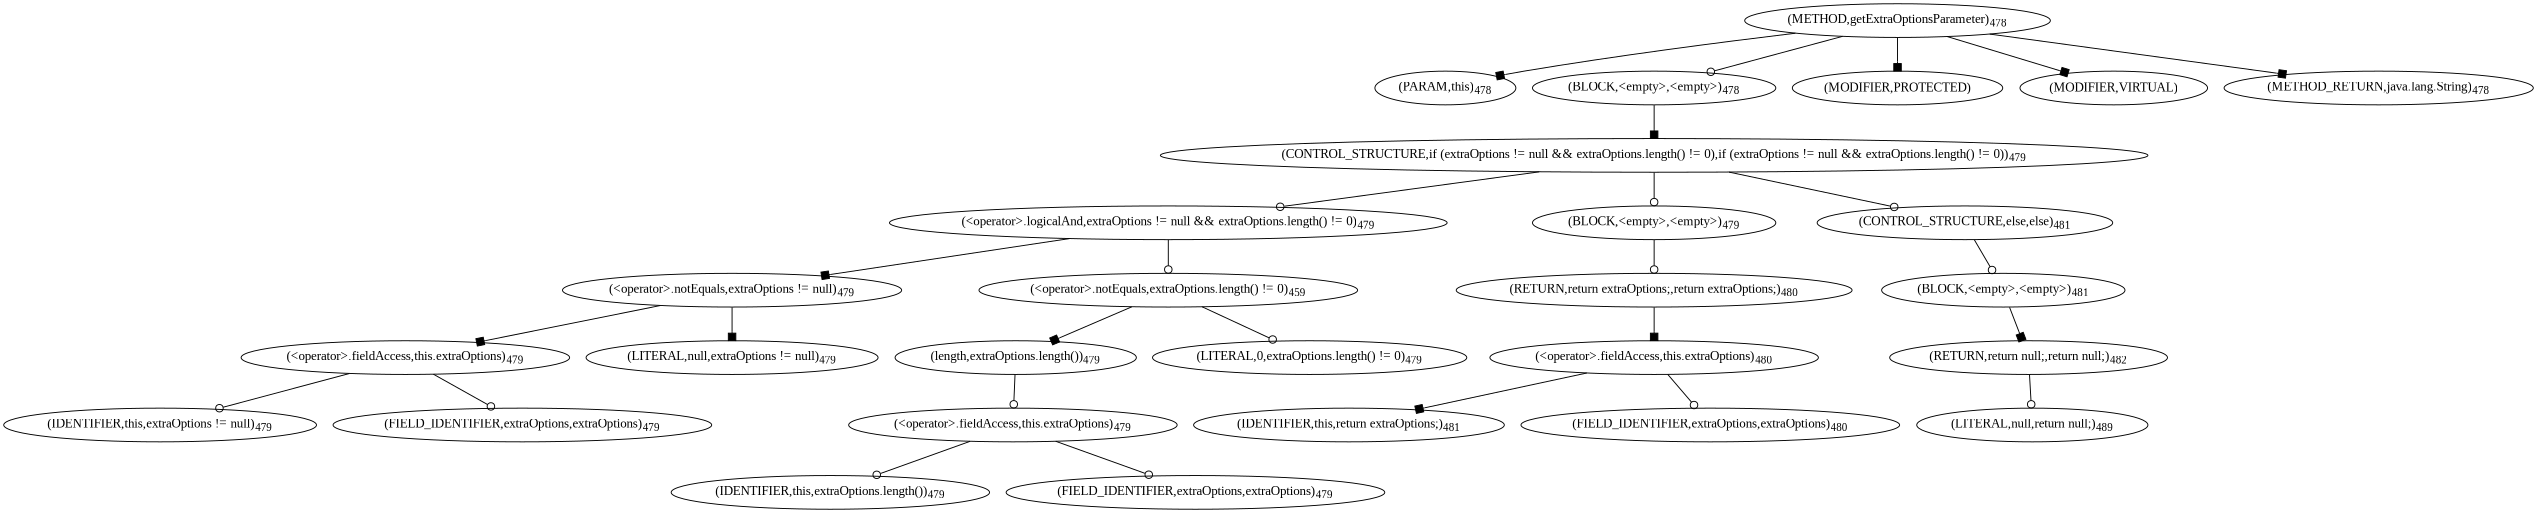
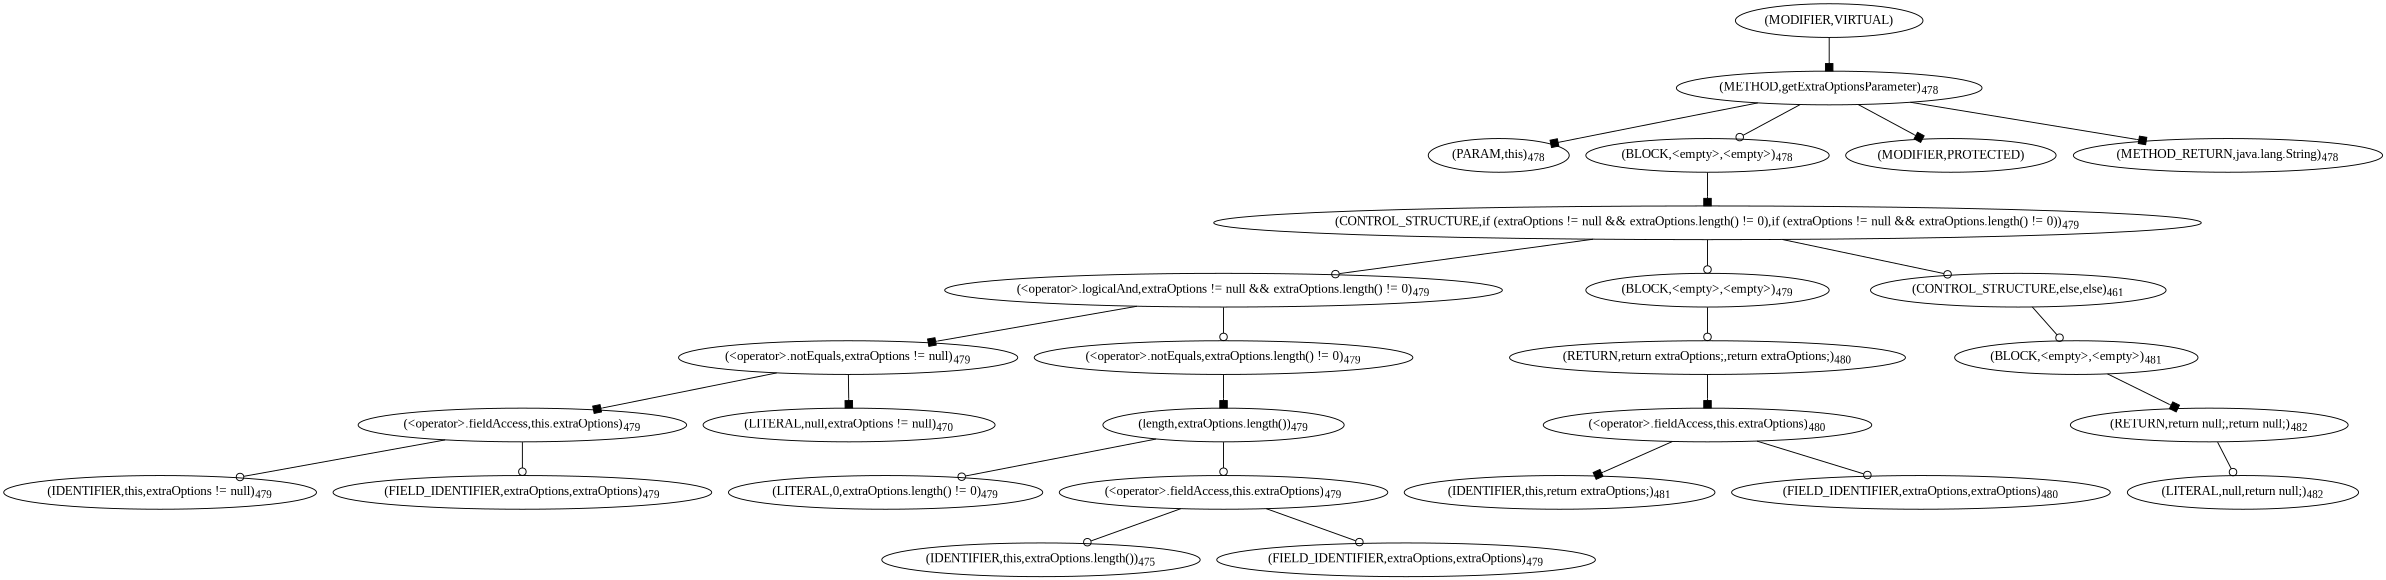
  digraph {
    fontname="Liberation Serif"
    node [fontname="Liberation Serif"]
    edge [arrowhead=odot fontname="Liberation Serif"]
    n1 [label=<(METHOD,getExtraOptionsParameter)<SUB>478</SUB>>]
    n2 [label=<(PARAM,this)<SUB>478</SUB>>]
    n3 [label=<(BLOCK,&lt;empty&gt;,&lt;empty&gt;)<SUB>478</SUB>>]
    n4 [label=<(MODIFIER,PROTECTED)>]
    n5 [label=<(MODIFIER,VIRTUAL)>]
    n6 [label=<(METHOD_RETURN,java.lang.String)<SUB>478</SUB>>]
    n7 [label=<(CONTROL_STRUCTURE,if (extraOptions != null &amp;&amp; extraOptions.length() != 0),if (extraOptions != null &amp;&amp; extraOptions.length() != 0))<SUB>479</SUB>>]
    n8 [label=<(&lt;operator&gt;.logicalAnd,extraOptions != null &amp;&amp; extraOptions.length() != 0)<SUB>479</SUB>>]
    n9 [label=<(BLOCK,&lt;empty&gt;,&lt;empty&gt;)<SUB>479</SUB>>]
-   n10 [label=<(CONTROL_STRUCTURE,else,else)<SUB>481</SUB>>]
+   n10 [label=<(CONTROL_STRUCTURE,else,else)<SUB>461</SUB>>]
    n11 [label=<(&lt;operator&gt;.notEquals,extraOptions != null)<SUB>479</SUB>>]
-   n12 [label=<(&lt;operator&gt;.notEquals,extraOptions.length() != 0)<SUB>459</SUB>>]
+   n12 [label=<(&lt;operator&gt;.notEquals,extraOptions.length() != 0)<SUB>479</SUB>>]
    n13 [label=<(RETURN,return extraOptions;,return extraOptions;)<SUB>480</SUB>>]
    n14 [label=<(BLOCK,&lt;empty&gt;,&lt;empty&gt;)<SUB>481</SUB>>]
    n15 [label=<(&lt;operator&gt;.fieldAccess,this.extraOptions)<SUB>479</SUB>>]
-   n16 [label=<(LITERAL,null,extraOptions != null)<SUB>479</SUB>>]
+   n16 [label=<(LITERAL,null,extraOptions != null)<SUB>470</SUB>>]
    n17 [label=<(length,extraOptions.length())<SUB>479</SUB>>]
    n18 [label=<(LITERAL,0,extraOptions.length() != 0)<SUB>479</SUB>>]
    n19 [label=<(IDENTIFIER,this,extraOptions != null)<SUB>479</SUB>>]
    n20 [label=<(FIELD_IDENTIFIER,extraOptions,extraOptions)<SUB>479</SUB>>]
    n21 [label=<(&lt;operator&gt;.fieldAccess,this.extraOptions)<SUB>479</SUB>>]
-   n22 [label=<(IDENTIFIER,this,extraOptions.length())<SUB>479</SUB>>]
+   n22 [label=<(IDENTIFIER,this,extraOptions.length())<SUB>475</SUB>>]
    n23 [label=<(FIELD_IDENTIFIER,extraOptions,extraOptions)<SUB>479</SUB>>]
    n24 [label=<(&lt;operator&gt;.fieldAccess,this.extraOptions)<SUB>480</SUB>>]
    n25 [label=<(IDENTIFIER,this,return extraOptions;)<SUB>481</SUB>>]
    n26 [label=<(FIELD_IDENTIFIER,extraOptions,extraOptions)<SUB>480</SUB>>]
    n27 [label=<(RETURN,return null;,return null;)<SUB>482</SUB>>]
-   n28 [label=<(LITERAL,null,return null;)<SUB>489</SUB>>]
+   n28 [label=<(LITERAL,null,return null;)<SUB>482</SUB>>]
    n1 -> n2 [arrowhead=box]
    n1 -> n3
    n1 -> n4 [arrowhead=box]
-   n1 -> n5 [arrowhead=box]
+   n5 -> n1 [arrowhead=box]
    n1 -> n6 [arrowhead=box]
    n3 -> n7 [arrowhead=box]
    n7 -> n8
    n7 -> n9
    n7 -> n10
    n8 -> n11 [arrowhead=box]
    n8 -> n12
    n9 -> n13
    n10 -> n14
    n11 -> n15 [arrowhead=box]
    n11 -> n16 [arrowhead=box]
    n12 -> n17 [arrowhead=box]
-   n12 -> n18
+   n17 -> n18
    n13 -> n24 [arrowhead=box]
    n14 -> n27 [arrowhead=box]
    n15 -> n19
    n15 -> n20
    n17 -> n21
    n21 -> n22
    n21 -> n23
    n24 -> n25 [arrowhead=box]
    n24 -> n26
    n27 -> n28
  }
